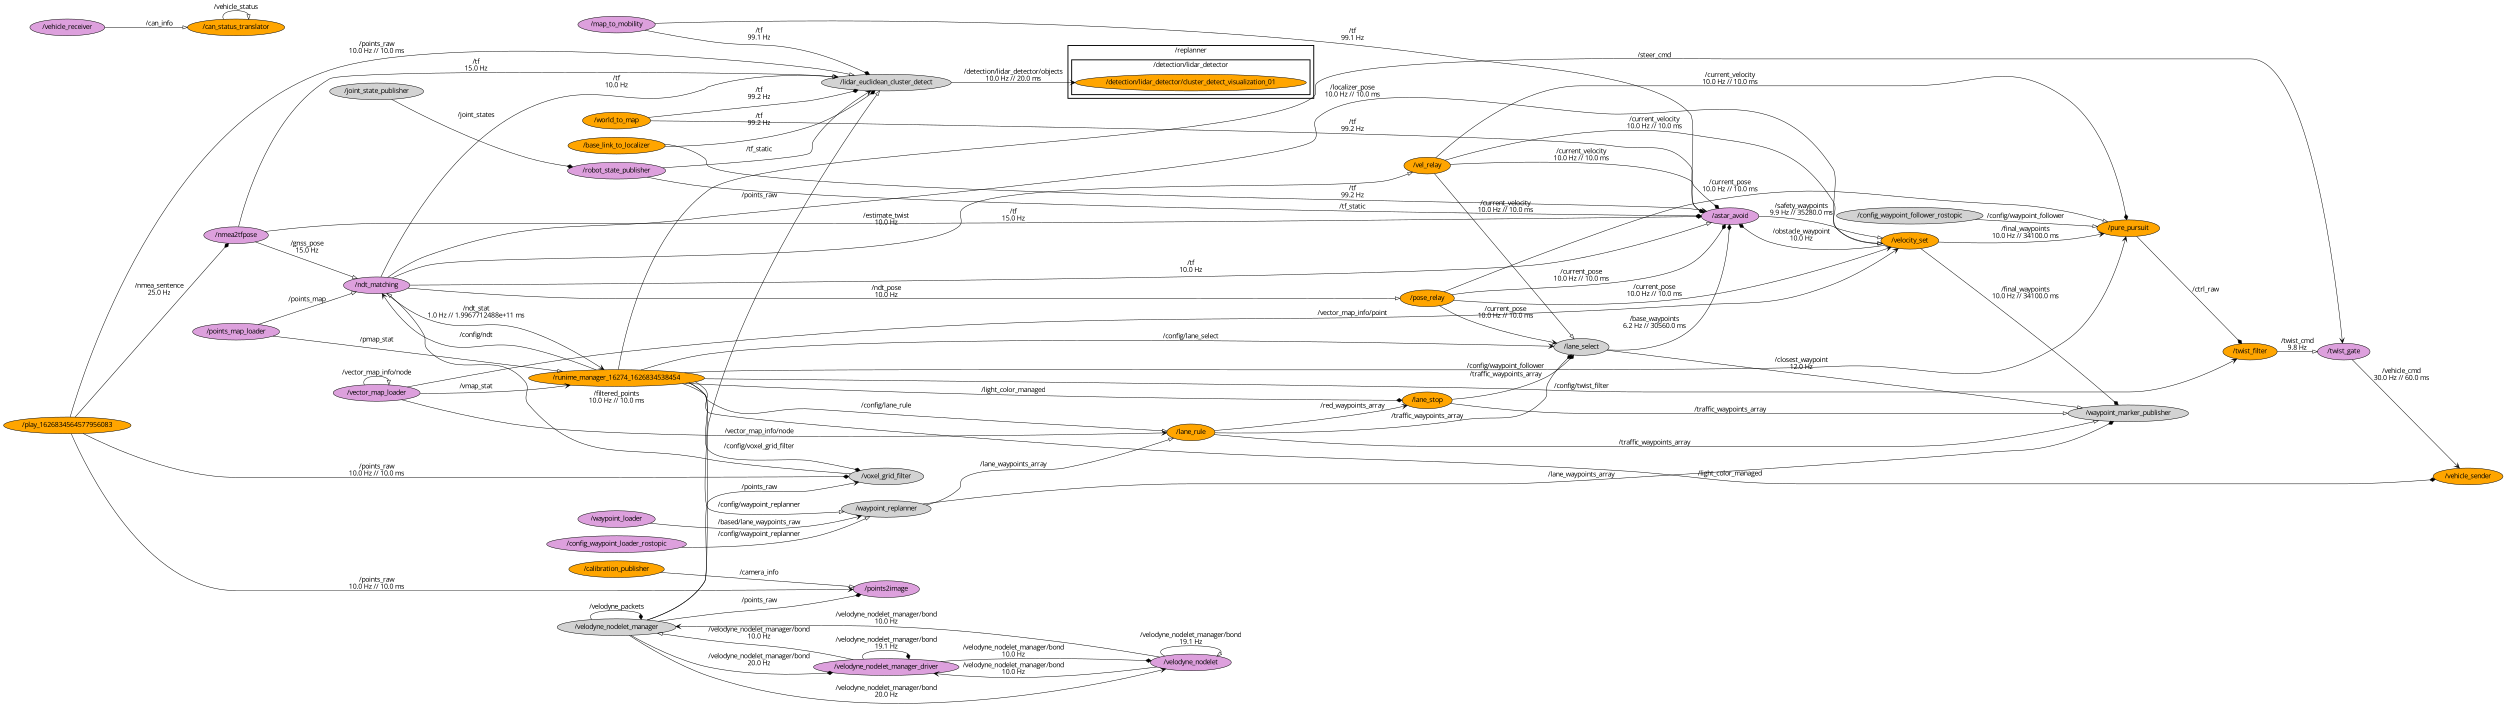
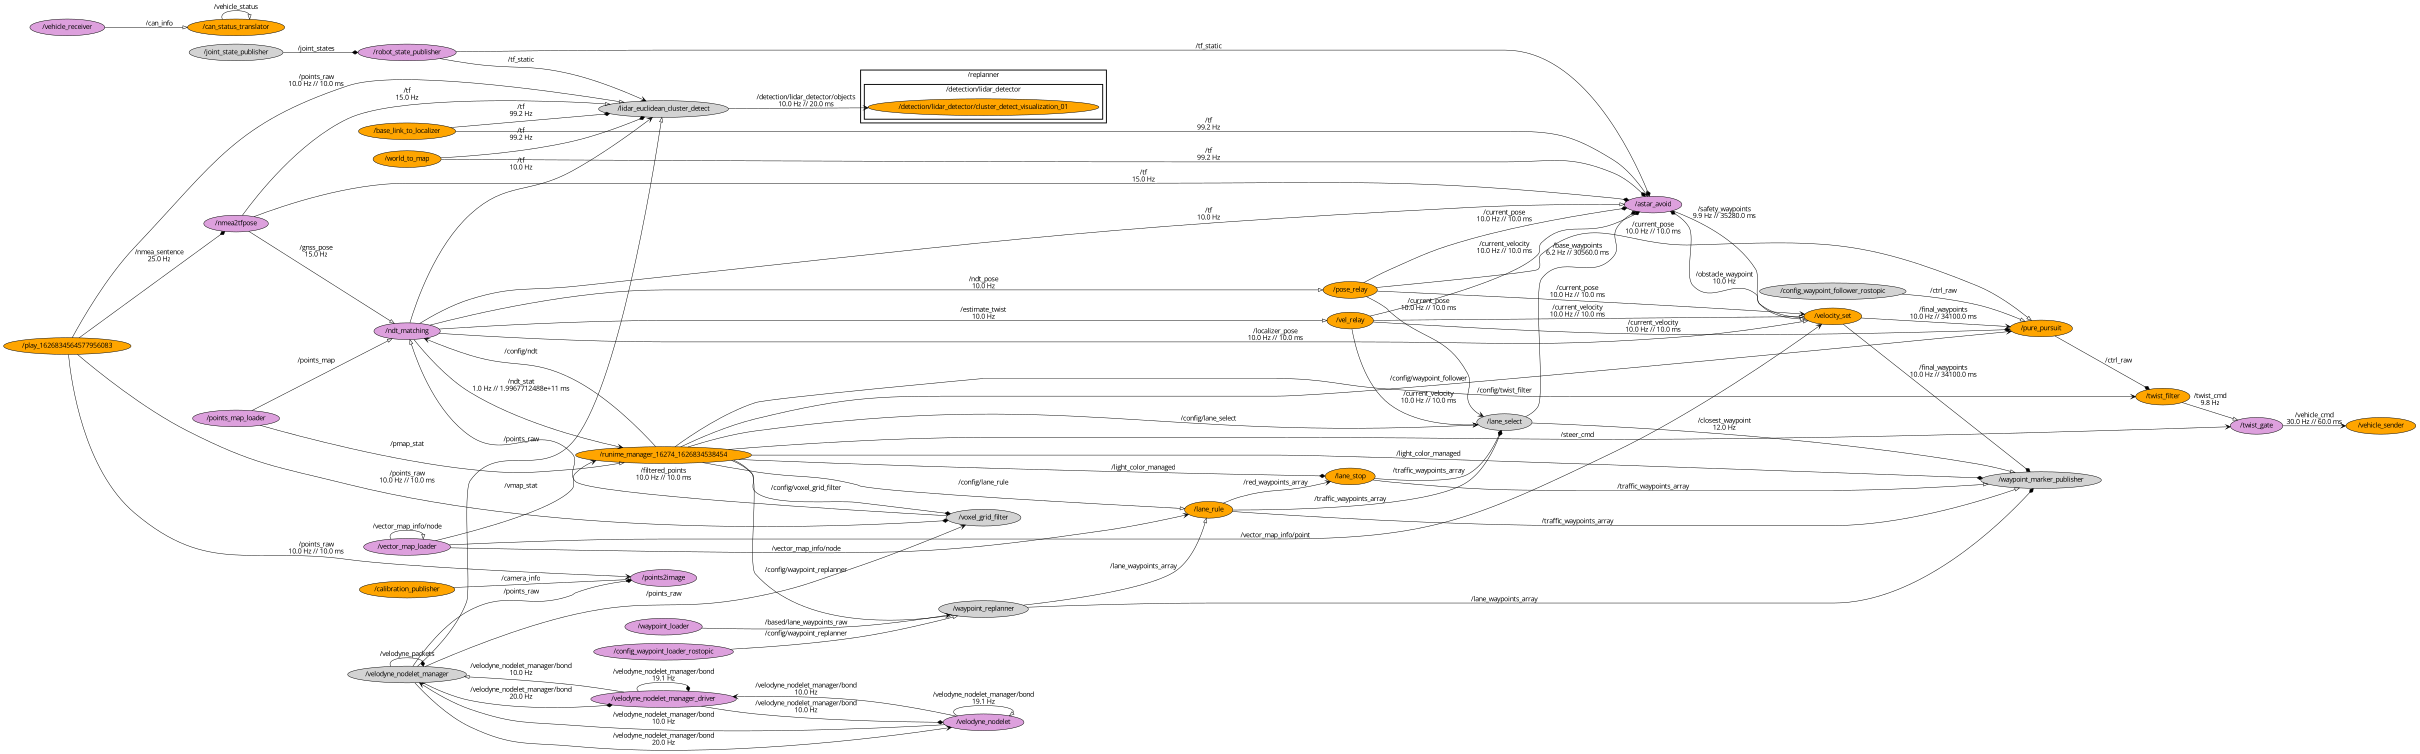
  digraph {
    compound=True
    fontname="Open Sans"
    rank=same
    rankdir=LR
    ranksep=0.2
    node [fillcolor=orange fontname="Open Sans" shape=ellipse style=filled]
    edge [arrowhead=onormal colorB=0 colorR=0 fontname="Open Sans" penwidth=1]
    n1 [height=0.5 label="/detection/lidar_detector/cluster_detect_visualization_01" width=5.8314]
    n2 [height=0.5 label="/twist_filter" width=1.4443]
    n3 [fillcolor=plum height=0.5 label="/twist_gate" width=1.3721]
    n4 [height=0.5 label="/vehicle_sender" width=1.8234]
    n5 [fillcolor=lightgrey height=0.5 label="/waypoint_marker_publisher" width=3.1233]
    n6 [fillcolor=plum height=0.5 label="/points2image" width=1.6971]
    n7 [fillcolor=lightgrey height=0.5 label="/voxel_grid_filter" width=2.022]
    n8 [fillcolor=plum height=0.5 label="/ndt_matching" width=1.7151]
    n9 [fillcolor=lightgrey height=0.5 label="/lidar_euclidean_cluster_detect" width=3.34]
    n10 [fillcolor=plum height=0.5 label="/astar_avoid" width=1.4985]
    n11 [height=0.5 label="/runime_manager_16274_1626834538454" width=4.4774]
    n12 [height=0.5 label="/velocity_set" width=1.5526]
    n13 [height=0.5 label="/pose_relay" width=1.4263]
    n14 [height=0.5 label="/vel_relay" width=1.2818]
    n15 [height=0.5 label="/lane_rule" width=1.2818]
    n16 [fillcolor=lightgrey height=0.5 label="/lane_select" width=1.4443]
    n17 [height=0.5 label="/lane_stop" width=1.2999]
    n18 [height=0.5 label="/pure_pursuit" width=1.6068]
    n19 [fillcolor=lightgrey height=0.5 label="/waypoint_replanner" width=2.3109]
    n20 [height=0.5 label="/play_1626834564577956083" width=3.2317]
    n21 [fillcolor=plum height=0.5 label="/nmea2tfpose" width=1.6249]
    n22 [height=0.5 label="/calibration_publisher" width=2.4373]
    n23 [fillcolor=plum height=0.5 label="/velodyne_nodelet_manager_driver" width=3.7733]
    n24 [fillcolor=plum height=0.5 label="/velodyne_nodelet" width=2.0943]
    n25 [fillcolor=lightgrey height=0.5 label="/velodyne_nodelet_manager" width=3.0692]
    n26 [height=0.5 label="/base_link_to_localizer" width=2.5817]
-   n27 [fillcolor=plum height=0.5 label="/map_to_mobility" width=2.0762]
    n28 [fillcolor=plum height=0.5 label="/waypoint_loader" width=2.004]
    n29 [fillcolor=plum height=0.5 label="/vector_map_loader" width=2.2567]
    n30 [fillcolor=plum height=0.5 label="/config_waypoint_loader_rostopic" width=3.665]
    n31 [height=0.5 label="/world_to_map" width=1.8054]
    n32 [fillcolor=lightgrey height=0.5 label="/joint_state_publisher" width=2.4192]
    n33 [fillcolor=plum height=0.5 label="/robot_state_publisher" width=2.4734]
    n34 [fillcolor=plum height=0.5 label="/vehicle_receiver" width=1.9859]
    n35 [height=0.5 label="/can_status_translator" width=2.4192]
    n36 [fillcolor=lightgrey height=0.5 label="/config_waypoint_follower_rostopic" width=3.8816]
    n37 [fillcolor=plum height=0.5 label="/points_map_loader" width=2.2567]
    subgraph cluster_1 {
      label="/replanner"
      style=bold
      subgraph cluster_2 {
        label="/detection/lidar_detector"
        style=bold
        n1
      }
    }
    n2 -> n3 [colorG=0 label="/twist_cmd\n9.8 Hz"]
    n3 -> n4 [arrowhead=vee colorG=255 label="/vehicle_cmd\n30.0 Hz // 60.0 ms"]
    n7 -> n8 [colorG=255 label="/filtered_points\n10.0 Hz // 10.0 ms"]
    n8 -> n9 [arrowhead=vee colorG=0 label="/tf\n10.0 Hz"]
    n8 -> n10 [colorG=0 label="/tf\n10.0 Hz"]
    n8 -> n11 [arrowhead=vee colorG=0 colorR=255 label="/ndt_stat\n1.0 Hz // 1.9967712488e+11 ms"]
    n8 -> n12 [colorG=255 label="/localizer_pose\n10.0 Hz // 10.0 ms"]
    n8 -> n13 [colorG=0 label="/ndt_pose\n10.0 Hz"]
    n8 -> n14 [colorG=0 label="/estimate_twist\n10.0 Hz"]
    n9 -> n1 [arrowhead=vee colorG=255 label="/detection/lidar_detector/objects\n10.0 Hz // 20.0 ms"]
    n10 -> n12 [colorG=255 label="/safety_waypoints\n9.9 Hz // 35280.0 ms"]
    n11 -> n2 [arrowhead=vee label="/config/twist_filter" colorB="" colorR=""]
    n11 -> n3 [arrowhead=vee label="/steer_cmd" colorB="" colorR=""]
-   n11 -> n4 [arrowhead=diamond label="/light_color_managed" colorB="" colorR=""]
+   n11 -> n5 [arrowhead=diamond label="/light_color_managed" colorB="" colorR=""]
    n11 -> n7 [arrowhead=diamond label="/config/voxel_grid_filter" colorB="" colorR=""]
    n11 -> n8 [arrowhead=vee label="/config/ndt" colorB="" colorR=""]
    n11 -> n15 [label="/config/lane_rule" colorB="" colorR=""]
    n11 -> n16 [arrowhead=vee label="/config/lane_select" colorB="" colorR=""]
    n11 -> n17 [arrowhead=diamond label="/light_color_managed" colorB="" colorR=""]
    n11 -> n18 [arrowhead=vee label="/config/waypoint_follower" colorB="" colorR=""]
    n11 -> n19 [label="/config/waypoint_replanner" colorB="" colorR=""]
    n12 -> n5 [arrowhead=diamond colorG=255 label="/final_waypoints\n10.0 Hz // 34100.0 ms"]
    n12 -> n10 [arrowhead=diamond colorG=0 label="/obstacle_waypoint\n10.0 Hz"]
    n12 -> n18 [arrowhead=vee colorG=255 label="/final_waypoints\n10.0 Hz // 34100.0 ms"]
    n13 -> n10 [arrowhead=diamond colorG=255 label="/current_pose\n10.0 Hz // 10.0 ms"]
    n13 -> n12 [arrowhead=vee colorG=255 label="/current_pose\n10.0 Hz // 10.0 ms"]
    n13 -> n16 [arrowhead=vee colorG=255 label="/current_pose\n10.0 Hz // 10.0 ms"]
    n13 -> n18 [colorG=255 label="/current_pose\n10.0 Hz // 10.0 ms"]
    n14 -> n10 [arrowhead=diamond colorG=255 label="/current_velocity\n10.0 Hz // 10.0 ms"]
    n14 -> n12 [colorG=255 label="/current_velocity\n10.0 Hz // 10.0 ms"]
    n14 -> n16 [colorG=255 label="/current_velocity\n10.0 Hz // 10.0 ms"]
    n14 -> n18 [arrowhead=diamond colorG=255 label="/current_velocity\n10.0 Hz // 10.0 ms"]
    n15 -> n5 [label="/traffic_waypoints_array" colorB="" colorR=""]
    n15 -> n16 [arrowhead=diamond label="/traffic_waypoints_array" colorB="" colorR=""]
    n15 -> n17 [arrowhead=vee label="/red_waypoints_array" colorB="" colorR=""]
    n16 -> n5 [colorG=0 label="/closest_waypoint\n12.0 Hz"]
    n16 -> n10 [arrowhead=diamond colorG=255 label="/base_waypoints\n6.2 Hz // 30560.0 ms"]
    n17 -> n5 [label="/traffic_waypoints_array" colorB="" colorR=""]
    n17 -> n16 [arrowhead=diamond label="/traffic_waypoints_array" colorB="" colorR=""]
    n18 -> n2 [arrowhead=diamond label="/ctrl_raw" colorB="" colorR=""]
    n19 -> n5 [arrowhead=diamond label="/lane_waypoints_array" colorB="" colorR=""]
    n19 -> n15 [label="/lane_waypoints_array" colorB="" colorR=""]
    n20 -> n6 [arrowhead=vee colorG=255 label="/points_raw\n10.0 Hz // 10.0 ms"]
    n20 -> n7 [arrowhead=diamond colorG=255 label="/points_raw\n10.0 Hz // 10.0 ms"]
    n20 -> n9 [colorG=255 label="/points_raw\n10.0 Hz // 10.0 ms"]
    n20 -> n21 [arrowhead=diamond colorG=255 label="/nmea_sentence\n25.0 Hz"]
    n21 -> n8 [colorG=255 label="/gnss_pose\n15.0 Hz"]
    n21 -> n9 [colorG=0 label="/tf\n15.0 Hz"]
    n21 -> n10 [arrowhead=diamond colorG=0 label="/tf\n15.0 Hz"]
    n22 -> n6 [label="/camera_info" colorB="" colorR=""]
    n23 -> n23 [arrowhead=diamond colorG=0 label="/velodyne_nodelet_manager/bond\n19.1 Hz"]
    n23 -> n24 [arrowhead=diamond colorG=0 label="/velodyne_nodelet_manager/bond\n10.0 Hz"]
    n23 -> n25 [colorG=0 label="/velodyne_nodelet_manager/bond\n10.0 Hz"]
    n24 -> n23 [arrowhead=vee colorG=0 label="/velodyne_nodelet_manager/bond\n10.0 Hz"]
    n24 -> n24 [colorG=0 label="/velodyne_nodelet_manager/bond\n19.1 Hz"]
    n24 -> n25 [arrowhead=vee colorG=0 label="/velodyne_nodelet_manager/bond\n10.0 Hz"]
    n25 -> n6 [arrowhead=diamond label="/points_raw" colorB="" colorR=""]
    n25 -> n7 [arrowhead=vee label="/points_raw" colorB="" colorR=""]
    n25 -> n9 [label="/points_raw" colorB="" colorR=""]
    n25 -> n23 [arrowhead=diamond colorG=0 label="/velodyne_nodelet_manager/bond\n20.0 Hz"]
    n25 -> n24 [arrowhead=vee colorG=0 label="/velodyne_nodelet_manager/bond\n20.0 Hz"]
    n25 -> n25 [arrowhead=diamond label="/velodyne_packets" colorB="" colorR=""]
    n26 -> n9 [arrowhead=diamond colorG=0 label="/tf\n99.2 Hz"]
    n26 -> n10 [arrowhead=vee colorG=0 label="/tf\n99.2 Hz"]
-   n27 -> n9 [arrowhead=diamond colorG=0 label="/tf\n99.1 Hz"]
-   n27 -> n10 [colorG=0 label="/tf\n99.1 Hz"]
    n28 -> n19 [arrowhead=vee label="/based/lane_waypoints_raw" colorB="" colorR=""]
    n29 -> n11 [arrowhead=vee label="/vmap_stat" colorB="" colorR=""]
    n29 -> n12 [arrowhead=vee label="/vector_map_info/point" colorB="" colorR=""]
    n29 -> n15 [arrowhead=vee label="/vector_map_info/node" colorB="" colorR=""]
    n29 -> n29 [label="/vector_map_info/node" colorB="" colorR=""]
    n30 -> n19 [label="/config/waypoint_replanner" colorB="" colorR=""]
    n31 -> n9 [arrowhead=diamond colorG=0 label="/tf\n99.2 Hz"]
    n31 -> n10 [arrowhead=diamond colorG=0 label="/tf\n99.2 Hz"]
    n32 -> n33 [arrowhead=diamond label="/joint_states" colorB="" colorR=""]
    n33 -> n9 [arrowhead=vee label="/tf_static" colorB="" colorR=""]
    n33 -> n10 [arrowhead=diamond label="/tf_static" colorB="" colorR=""]
    n34 -> n35 [label="/can_info" colorB="" colorR=""]
    n35 -> n35 [label="/vehicle_status" colorB="" colorR=""]
-   n36 -> n18 [label="/config/waypoint_follower" colorB="" colorR=""]
+   n36 -> n18 [label="/ctrl_raw" colorB="" colorR=""]
    n37 -> n8 [label="/points_map" colorB="" colorR=""]
    n37 -> n11 [label="/pmap_stat" colorB="" colorR=""]
  }
